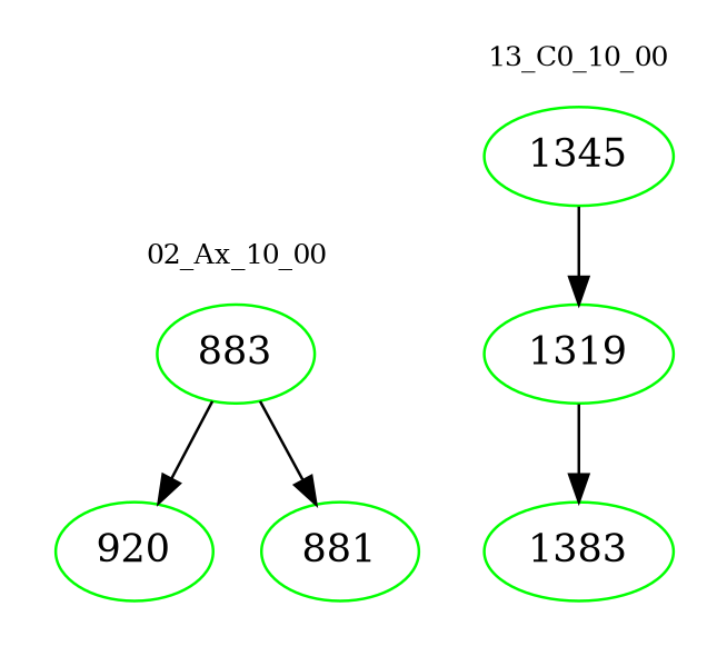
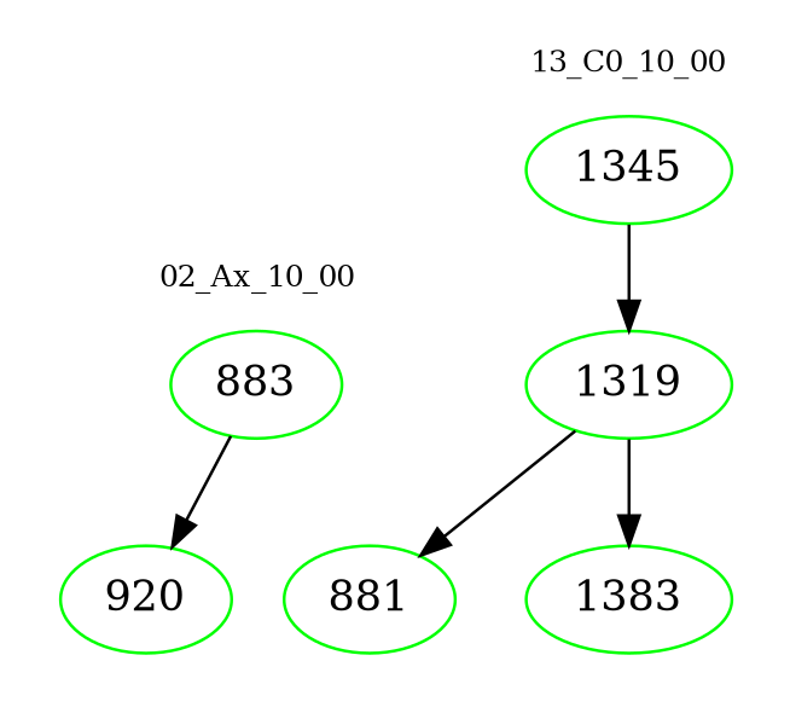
  digraph {
    node [color=green]
    edge [color=black]
    n1 [label=883]
    n2 [label=881]
    n3 [label=920]
    n4 [label=1345]
    n5 [label=1319]
    n6 [label=1383]
    subgraph cluster_1 {
      color=white
      fontsize=10
      label="02_Ax_10_00"
      n1
      n2
      n3
    }
    subgraph cluster_2 {
      color=white
      fontsize=10
      label="13_C0_10_00"
      n4
      n5
      n6
    }
-   n1 -> n2
+   n5 -> n2
    n1 -> n3
    n4 -> n5
    n5 -> n6
  }
